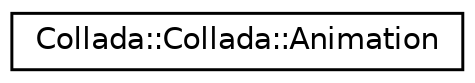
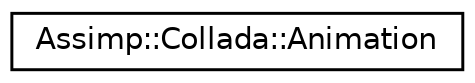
  digraph {
    rankdir=TB
-   n1 [color=black fillcolor=white fontname=Helvetica fontsize=10 height=0.2 label="Collada::Collada::Animation" shape=record style=filled width=0.4]
+   n1 [color=black fillcolor=white fontname=Helvetica fontsize=10 height=0.2 label="Assimp::Collada::Animation" shape=record style=filled width=0.4]
  }
